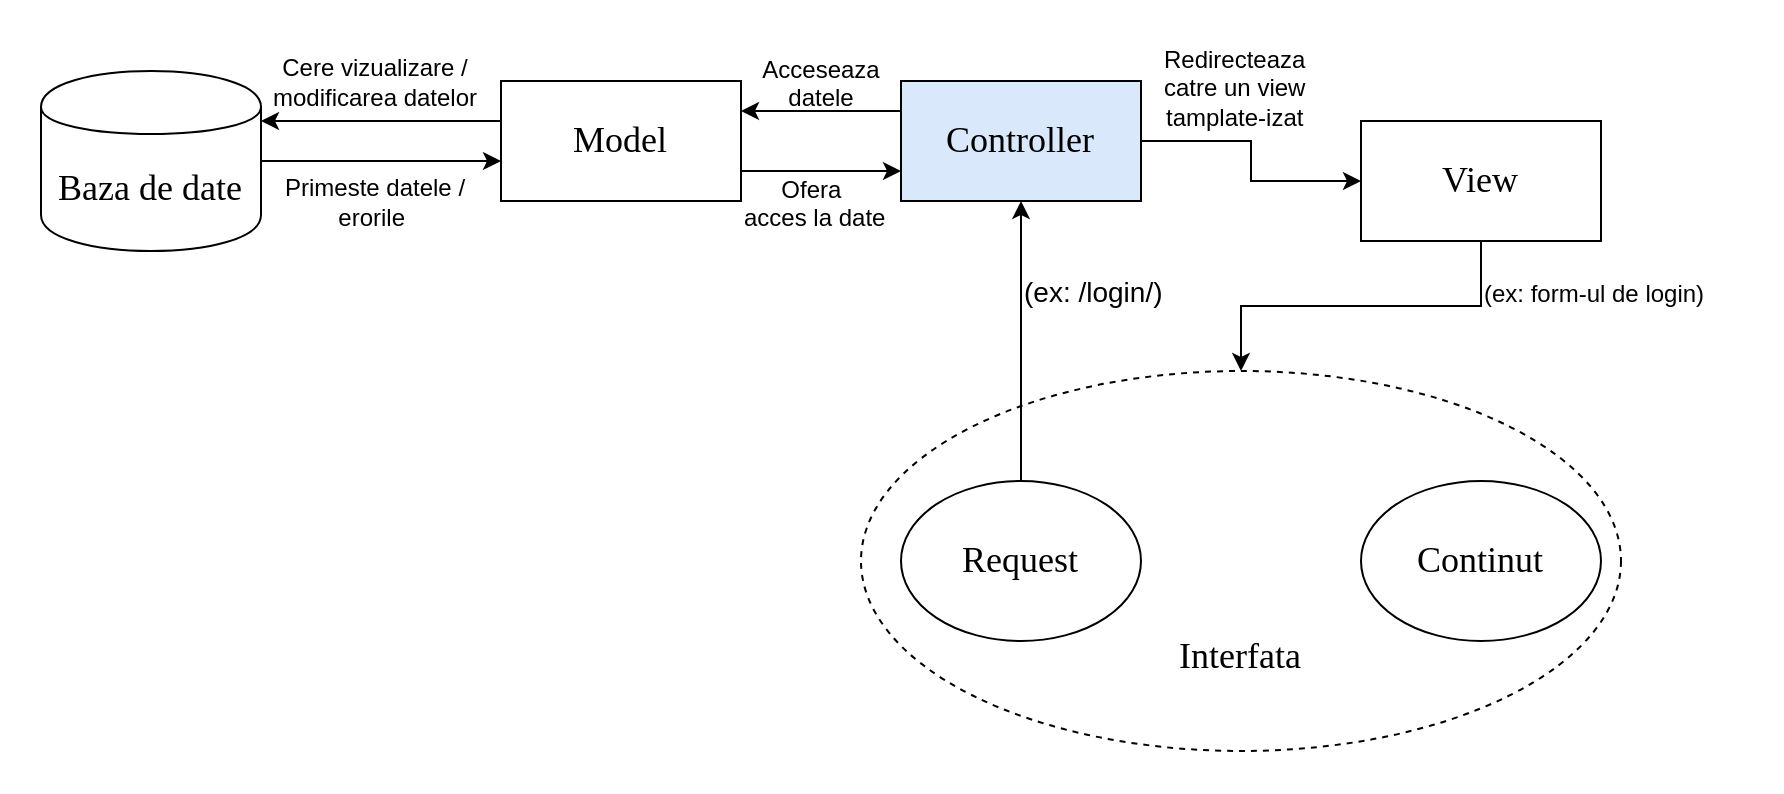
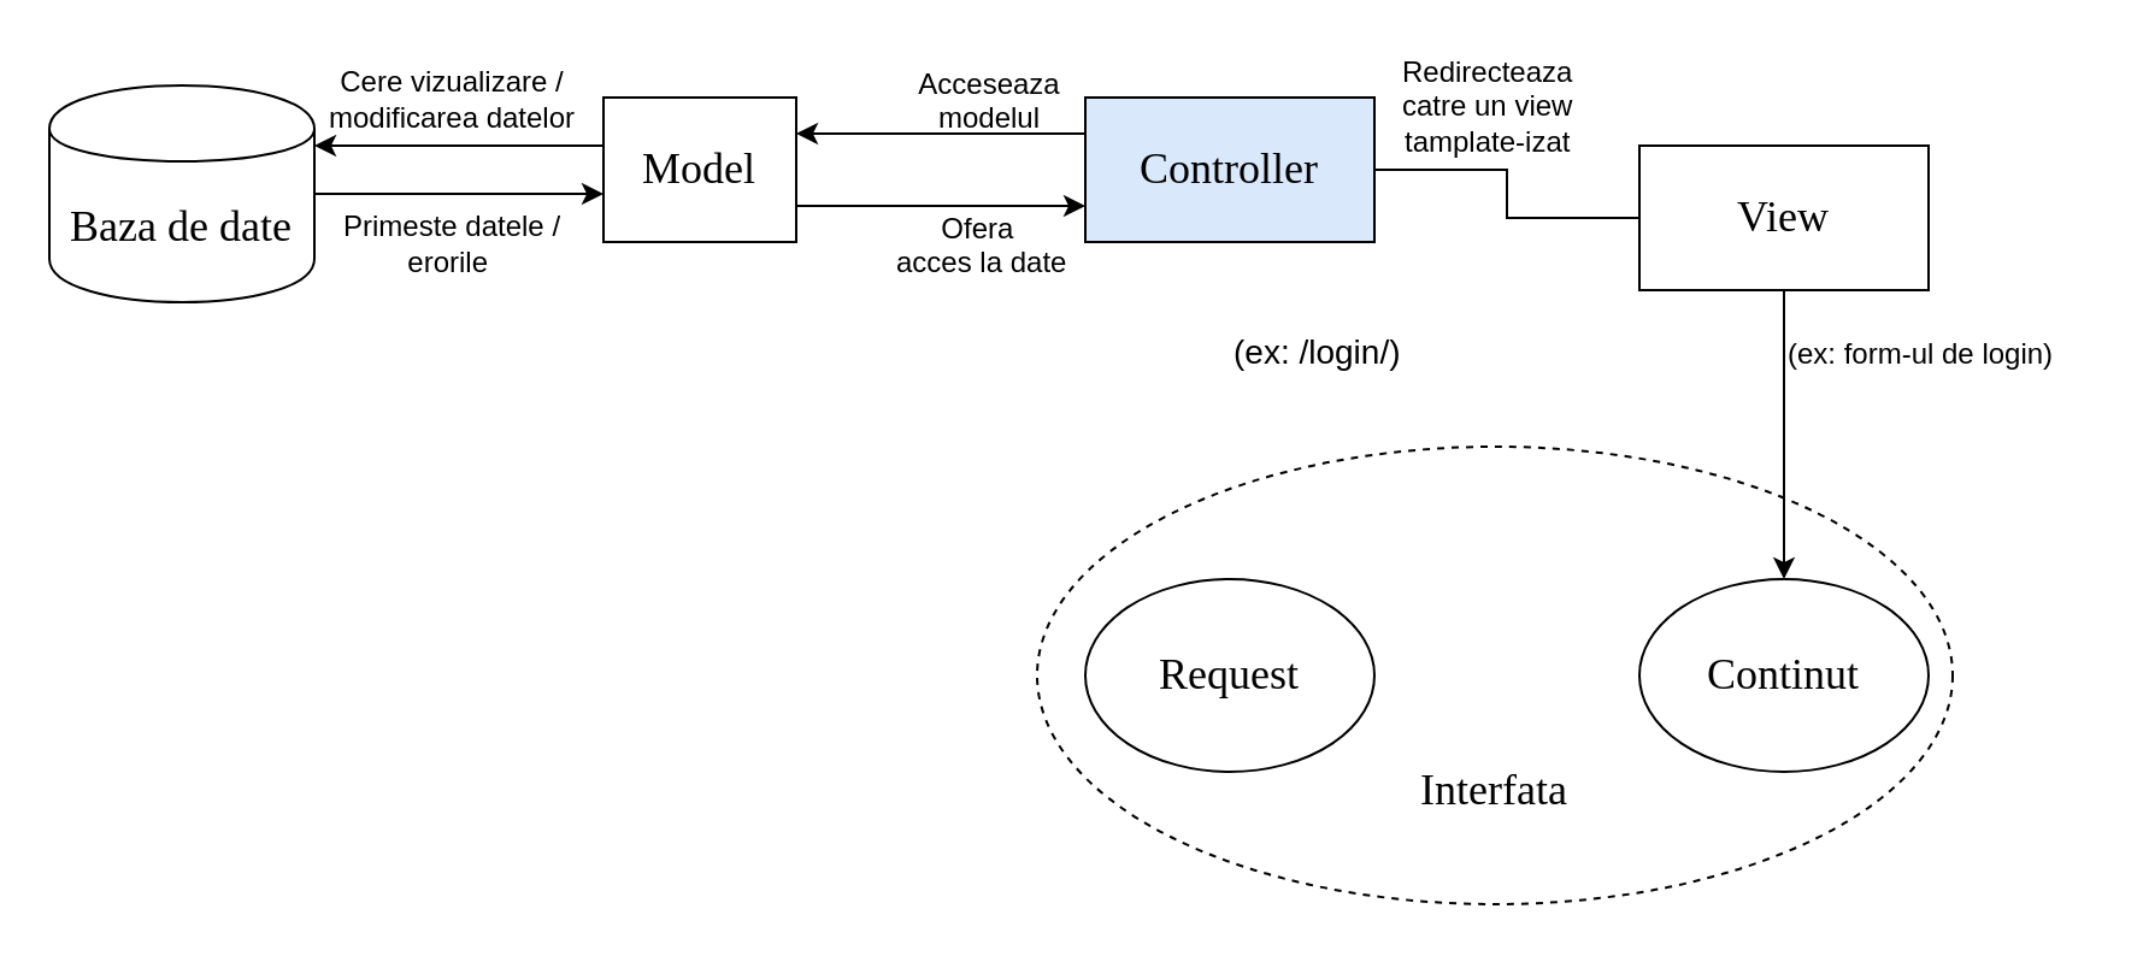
  <mxCell id="0" />
  <mxCell id="1" parent="0" />
  <mxCell id="2" value="" style="edgeStyle=orthogonalEdgeStyle;rounded=0;orthogonalLoop=1;jettySize=auto;html=1;" edge="1" parent="1" source="5" target="13"><mxGeometry relative="1" as="geometry"><Array as="points"><mxPoint x="150" y="60" /><mxPoint x="150" y="60" /></Array></mxGeometry></mxCell>
  <mxCell id="3" value="Cere vizualizare /&lt;br&gt;modificarea datelor" style="text;html=1;resizable=0;points=[];align=center;verticalAlign=middle;labelBackgroundColor=#ffffff;" vertex="1" connectable="0" parent="2"><mxGeometry x="0.4" y="-6" relative="1" as="geometry"><mxPoint x="20" y="-14" as="offset" /></mxGeometry></mxCell>
  <mxCell id="4" style="edgeStyle=orthogonalEdgeStyle;rounded=0;orthogonalLoop=1;jettySize=auto;html=1;exitX=1;exitY=0.75;exitDx=0;exitDy=0;entryX=0;entryY=0.75;entryDx=0;entryDy=0;" edge="1" parent="1" source="5" target="8"><mxGeometry relative="1" as="geometry" /></mxCell>
- <mxCell id="5" value="&lt;font style=&quot;font-size: 18px&quot; face=&quot;Verdana&quot;&gt;Model&lt;/font&gt;" style="rounded=0;whiteSpace=wrap;html=1;" vertex="1" parent="1"><mxGeometry x="250" y="40" width="120" height="60" as="geometry" /></mxCell>
- <mxCell id="6" style="edgeStyle=orthogonalEdgeStyle;rounded=0;orthogonalLoop=1;jettySize=auto;html=1;exitX=1;exitY=0.5;exitDx=0;exitDy=0;entryX=0;entryY=0.5;entryDx=0;entryDy=0;" edge="1" parent="1" source="8" target="10"><mxGeometry relative="1" as="geometry" /></mxCell>
+ <mxCell id="5" value="&lt;font style=&quot;font-size: 18px&quot; face=&quot;Verdana&quot;&gt;Model&lt;/font&gt;" style="rounded=0;whiteSpace=wrap;html=1;" vertex="1" parent="1"><mxGeometry x="250" y="40" width="80" height="60" as="geometry" /></mxCell>
+ <mxCell id="6" style="edgeStyle=orthogonalEdgeStyle;rounded=0;orthogonalLoop=1;jettySize=auto;html=1;exitX=1;exitY=0.5;exitDx=0;exitDy=0;entryX=0;entryY=0.5;entryDx=0;entryDy=0;endArrow=none;" edge="1" parent="1" source="8" target="10"><mxGeometry relative="1" as="geometry" /></mxCell>
  <mxCell id="7" style="edgeStyle=orthogonalEdgeStyle;rounded=0;orthogonalLoop=1;jettySize=auto;html=1;exitX=0;exitY=0.25;exitDx=0;exitDy=0;entryX=1;entryY=0.25;entryDx=0;entryDy=0;" edge="1" parent="1" source="8" target="5"><mxGeometry relative="1" as="geometry" /></mxCell>
  <mxCell id="8" value="&lt;font style=&quot;font-size: 18px&quot; face=&quot;Verdana&quot;&gt;Controller&lt;/font&gt;" style="rounded=0;whiteSpace=wrap;html=1;fillColor=#dae8fc;" vertex="1" parent="1"><mxGeometry x="450" y="40" width="120" height="60" as="geometry" /></mxCell>
- <mxCell id="9" style="edgeStyle=orthogonalEdgeStyle;rounded=0;orthogonalLoop=1;jettySize=auto;html=1;exitX=0.5;exitY=1;exitDx=0;exitDy=0;" edge="1" parent="1" source="10" target="14"><mxGeometry relative="1" as="geometry"><mxPoint x="740" y="170" as="targetPoint" /></mxGeometry></mxCell>
+ <mxCell id="9" style="edgeStyle=orthogonalEdgeStyle;rounded=0;orthogonalLoop=1;jettySize=auto;html=1;exitX=0.5;exitY=1;exitDx=0;exitDy=0;entryX=0.5;entryY=0;entryDx=0;entryDy=0;" edge="1" parent="1" source="10" target="15"><mxGeometry relative="1" as="geometry"><mxPoint x="740" y="170" as="targetPoint" /></mxGeometry></mxCell>
  <mxCell id="10" value="&lt;font style=&quot;font-size: 18px&quot; face=&quot;Verdana&quot;&gt;View&lt;/font&gt;" style="rounded=0;whiteSpace=wrap;html=1;" vertex="1" parent="1"><mxGeometry x="680" y="60" width="120" height="60" as="geometry" /></mxCell>
  <mxCell id="11" value="" style="edgeStyle=orthogonalEdgeStyle;rounded=0;orthogonalLoop=1;jettySize=auto;html=1;" edge="1" parent="1" source="13" target="5"><mxGeometry relative="1" as="geometry"><Array as="points"><mxPoint x="150" y="80" /><mxPoint x="150" y="80" /></Array></mxGeometry></mxCell>
  <mxCell id="12" value="Primeste datele /&lt;br&gt;erorile&amp;nbsp;" style="text;html=1;resizable=0;points=[];align=center;verticalAlign=middle;labelBackgroundColor=#ffffff;" vertex="1" connectable="0" parent="11"><mxGeometry x="-0.292" y="-1" relative="1" as="geometry"><mxPoint x="14" y="19" as="offset" /></mxGeometry></mxCell>
  <mxCell id="13" value="&lt;font face=&quot;Verdana&quot; style=&quot;font-size: 18px&quot;&gt;Baza de date&lt;/font&gt;" style="shape=cylinder;whiteSpace=wrap;html=1;boundedLbl=1;backgroundOutline=1;" vertex="1" parent="1"><mxGeometry x="20" y="35" width="110" height="90" as="geometry" /></mxCell>
  <mxCell id="14" value="&lt;font style=&quot;font-size: 18px&quot; face=&quot;Verdana&quot;&gt;Interfata&lt;/font&gt;" style="ellipse;whiteSpace=wrap;html=1;dashed=1;fillColor=none;spacingBottom=-96;" vertex="1" parent="1"><mxGeometry x="430" y="185" width="380" height="190" as="geometry" /></mxCell>
  <mxCell id="15" value="&lt;font style=&quot;font-size: 18px&quot; face=&quot;Verdana&quot;&gt;Continut&lt;/font&gt;" style="ellipse;whiteSpace=wrap;html=1;fillColor=none;" vertex="1" parent="1"><mxGeometry x="680" y="240" width="120" height="80" as="geometry" /></mxCell>
- <mxCell id="16" style="edgeStyle=orthogonalEdgeStyle;rounded=0;orthogonalLoop=1;jettySize=auto;html=1;exitX=0.5;exitY=0;exitDx=0;exitDy=0;entryX=0.5;entryY=1;entryDx=0;entryDy=0;" edge="1" parent="1" source="17" target="8"><mxGeometry relative="1" as="geometry" /></mxCell>
  <mxCell id="17" value="&lt;font style=&quot;font-size: 18px&quot; face=&quot;Verdana&quot;&gt;Request&lt;/font&gt;" style="ellipse;whiteSpace=wrap;html=1;fillColor=none;" vertex="1" parent="1"><mxGeometry x="450" y="240" width="120" height="80" as="geometry" /></mxCell>
- <mxCell id="18" value="Acceseaza &lt;br&gt;datele" style="text;html=1;resizable=0;points=[];autosize=1;align=center;verticalAlign=top;spacingTop=-4;" vertex="1" parent="1"><mxGeometry x="370" y="25" width="80" height="30" as="geometry" /></mxCell>
+ <mxCell id="18" value="Acceseaza &lt;br&gt;modelul" style="text;html=1;resizable=0;points=[];autosize=1;align=center;verticalAlign=top;spacingTop=-4;" vertex="1" parent="1"><mxGeometry x="370" y="25" width="80" height="30" as="geometry" /></mxCell>
  <mxCell id="19" value="&lt;div style=&quot;text-align: center&quot;&gt;&lt;span&gt;Ofera&amp;nbsp;&lt;/span&gt;&lt;/div&gt;&lt;div style=&quot;text-align: center&quot;&gt;&lt;span&gt;acces la date&lt;/span&gt;&lt;/div&gt;" style="text;html=1;resizable=0;points=[];autosize=1;align=left;verticalAlign=top;spacingTop=-4;" vertex="1" parent="1"><mxGeometry x="370" y="85" width="90" height="30" as="geometry" /></mxCell>
  <mxCell id="20" value="&lt;div style=&quot;text-align: center&quot;&gt;&lt;span&gt;Redirecteaza&lt;/span&gt;&lt;/div&gt;&lt;div style=&quot;text-align: center&quot;&gt;&lt;span&gt;catre un view &lt;br&gt;tamplate-izat&lt;/span&gt;&lt;/div&gt;" style="text;html=1;resizable=0;points=[];autosize=1;align=left;verticalAlign=top;spacingTop=-4;" vertex="1" parent="1"><mxGeometry x="580" y="20" width="90" height="40" as="geometry" /></mxCell>
  <mxCell id="21" value="&lt;font style=&quot;font-size: 14px&quot;&gt;(ex: /login/)&lt;/font&gt;" style="text;html=1;resizable=0;points=[];autosize=1;align=left;verticalAlign=top;spacingTop=-4;horizontal=1;" vertex="1" parent="1"><mxGeometry x="510" y="135" width="30" height="70" as="geometry" /></mxCell>
  <mxCell id="22" value="(ex: form-ul de login)" style="text;html=1;resizable=0;points=[];autosize=1;align=left;verticalAlign=top;spacingTop=-4;" vertex="1" parent="1"><mxGeometry x="740" y="137" width="130" height="20" as="geometry" /></mxCell>
